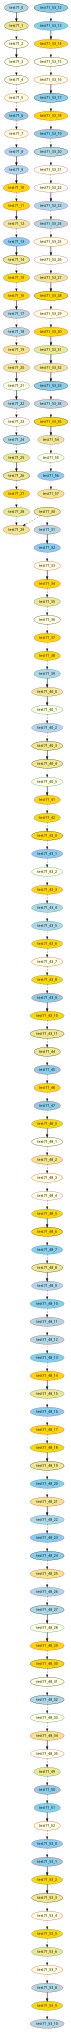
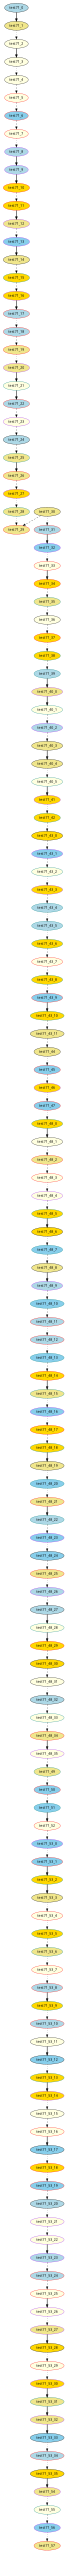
  digraph {
    fontname="Noto Sans"
    node [color=red fillcolor=lightyellow fontname="Noto Sans" style=filled]
    edge [fontname="Noto Sans" style=dashed]
    test71_0 [color=black fillcolor=lightblue]
    test71_1 [color=black fillcolor=khaki]
    test71_2 [color=black]
    test71_3 [color=black]
    test71_4 [color=black]
    test71_5
    test71_6 [fillcolor=skyblue]
    test71_7
    test71_8 [color=purple fillcolor=lightblue]
    test71_9 [color=purple fillcolor=lightblue]
    test71_10 [fillcolor=gold]
    test71_11 [fillcolor=gold]
    test71_12 [color=purple fillcolor=khaki]
    test71_13 [color=purple fillcolor=skyblue]
    test71_14 [color=black fillcolor=khaki]
    test71_15 [color=teal fillcolor=gold]
    test71_16 [color=purple fillcolor=gold]
    test71_17 [fillcolor=lightblue]
    test71_18 [fillcolor=lightblue]
    test71_19 [fillcolor=khaki]
    test71_20 [color=purple fillcolor=khaki]
    test71_21 [color=teal]
    test71_22 [fillcolor=lightblue]
    test71_23 [color=purple]
    test71_24 [color=black fillcolor=lightblue]
    test71_25 [color=teal fillcolor=khaki]
-   test71_26 [color=black fillcolor=khaki]
+   test71_26 [fillcolor=khaki]
    test71_27 [color=purple fillcolor=gold]
    test71_28 [color=teal fillcolor=khaki]
    test71_29 [fillcolor=khaki]
    test71_30 [color=black fillcolor=khaki]
    test71_31 [fillcolor=lightblue]
    test71_32 [color=purple fillcolor=skyblue]
    test71_33
    test71_34 [fillcolor=gold]
    test71_35 [color=teal fillcolor=khaki]
    test71_36 [color=black]
    test71_37 [fillcolor=gold]
    test71_38 [color=teal fillcolor=gold]
    test71_39 [color=teal fillcolor=lightblue]
    test71_40_0 [color=purple fillcolor=khaki]
    test71_40_1 [color=teal]
    test71_40_2 [color=purple fillcolor=lightblue]
    test71_40_3 [color=black fillcolor=khaki]
    test71_40_4 [color=black fillcolor=khaki]
    test71_40_5 [color=teal]
    test71_41 [color=purple fillcolor=gold]
    test71_42 [color=teal fillcolor=gold]
    test71_43_0 [color=black fillcolor=gold]
    test71_43_1 [color=purple fillcolor=skyblue]
    test71_43_2 [color=teal]
    test71_43_3 [color=purple fillcolor=gold]
    test71_43_4 [color=teal fillcolor=lightblue]
    test71_43_5 [color=teal fillcolor=lightblue]
    test71_43_6 [color=teal fillcolor=gold]
    test71_43_7
    test71_43_8 [color=teal fillcolor=gold]
    test71_43_9 [fillcolor=skyblue]
    test71_43_10 [color=teal fillcolor=gold]
    test71_43_11 [color=black fillcolor=khaki]
    test71_44 [color=black fillcolor=khaki]
    test71_45 [fillcolor=skyblue]
    test71_46 [color=purple fillcolor=gold]
    test71_47 [fillcolor=skyblue]
    test71_48_0 [color=teal fillcolor=gold]
    test71_48_1 [color=black]
    test71_48_2 [fillcolor=khaki]
    test71_48_3
    test71_48_4 [color=purple]
    test71_48_5 [color=teal fillcolor=gold]
    test71_48_6 [color=black fillcolor=gold]
    test71_48_7 [color=teal fillcolor=skyblue]
    test71_48_8 [color=black fillcolor=khaki]
    test71_48_9 [color=purple fillcolor=lightblue]
    test71_48_10 [color=teal fillcolor=skyblue]
    test71_48_11 [fillcolor=lightblue]
    test71_48_12 [fillcolor=lightblue]
    test71_48_13 [color=teal fillcolor=skyblue]
    test71_48_14 [fillcolor=gold]
    test71_48_15 [color=teal fillcolor=khaki]
    test71_48_16 [color=purple fillcolor=skyblue]
    test71_48_17 [fillcolor=gold]
    test71_48_18 [color=teal fillcolor=gold]
    test71_48_19 [color=black fillcolor=khaki]
    test71_48_20 [color=teal fillcolor=skyblue]
    test71_48_21 [fillcolor=khaki]
    test71_48_22 [color=teal fillcolor=lightblue]
    test71_48_23 [color=purple fillcolor=skyblue]
    test71_48_24 [color=black fillcolor=skyblue]
    test71_48_25 [fillcolor=khaki]
    test71_48_26 [color=purple fillcolor=lightblue]
    test71_48_27 [color=black fillcolor=lightblue]
    test71_48_28 [color=teal]
    test71_48_29 [fillcolor=gold]
    test71_48_30 [color=black fillcolor=gold]
    test71_48_31 [color=black]
    test71_48_32 [color=black fillcolor=lightblue]
    test71_48_33 [color=teal]
    test71_48_34 [fillcolor=khaki]
    test71_48_35 [color=purple]
    test71_49 [color=teal fillcolor=khaki]
    test71_50 [fillcolor=skyblue]
    test71_51 [color=teal fillcolor=skyblue]
    test71_52
    test71_53_0 [color=purple fillcolor=skyblue]
    test71_53_1 [fillcolor=skyblue]
    test71_53_2 [color=teal fillcolor=gold]
    test71_53_3 [color=black fillcolor=khaki]
    test71_53_4
    test71_53_5 [color=teal fillcolor=gold]
    test71_53_6 [color=teal fillcolor=khaki]
    test71_53_7
    test71_53_8 [fillcolor=lightblue]
    test71_53_9 [color=teal fillcolor=gold]
    test71_53_10 [fillcolor=lightblue]
+   test71_53_11 [color=black]
    test71_53_12 [color=black fillcolor=skyblue]
-   test71_53_13 [color=teal fillcolor=skyblue]
+   test71_53_13 [color=teal fillcolor=gold]
    test71_53_14 [color=purple fillcolor=gold]
    test71_53_15 [color=black]
    test71_53_16
    test71_53_17 [color=black fillcolor=skyblue]
    test71_53_18 [fillcolor=gold]
    test71_53_19 [fillcolor=skyblue]
    test71_53_20 [color=black fillcolor=lightblue]
    test71_53_21 [color=purple]
    test71_53_22 [color=purple]
    test71_53_23 [color=purple fillcolor=lightblue]
    test71_53_24 [fillcolor=lightblue]
    test71_53_25
    test71_53_26 [color=purple]
    test71_53_27 [color=purple fillcolor=khaki]
    test71_53_28 [color=black fillcolor=gold]
    test71_53_29
-   test71_53_30 [fillcolor=gold]
+   test71_53_30 [color=purple fillcolor=gold]
    test71_53_31 [color=teal fillcolor=khaki]
    test71_53_32 [color=purple fillcolor=khaki]
    test71_53_33 [color=black fillcolor=skyblue]
    test71_53_34 [fillcolor=lightblue]
    test71_53_35 [color=black fillcolor=gold]
    test71_54 [color=purple fillcolor=khaki]
    test71_55 [color=teal]
    test71_56 [color=purple fillcolor=skyblue]
    test71_57 [fillcolor=khaki]
    test71_0 -> test71_1 [style=bold]
    test71_1 -> test71_2 [style=dotted]
    test71_2 -> test71_3 [style=bold]
    test71_3 -> test71_4 [style=dotted]
    test71_4 -> test71_5
    test71_5 -> test71_6
    test71_6 -> test71_7
    test71_7 -> test71_8 [style=dotted]
    test71_8 -> test71_9 [style=bold]
    test71_9 -> test71_10 [style=bold]
    test71_10 -> test71_11
    test71_11 -> test71_12 [style=bold]
    test71_12 -> test71_13
    test71_13 -> test71_14 [style=bold]
    test71_14 -> test71_15
    test71_15 -> test71_16
    test71_16 -> test71_17 [style=bold]
    test71_17 -> test71_18 [style=dotted]
    test71_18 -> test71_19
    test71_19 -> test71_20 [style=dotted]
    test71_20 -> test71_21 [style=bold]
    test71_21 -> test71_22 [style=bold]
    test71_22 -> test71_23
    test71_23 -> test71_24
    test71_24 -> test71_25
    test71_25 -> test71_26 [style=bold]
    test71_26 -> test71_27
    test71_27 -> test71_28 [style=dotted]
    test71_28 -> test71_29 [style=dotted]
    test71_30 -> test71_29
    test71_30 -> test71_31 [style=dotted]
    test71_31 -> test71_32 [style=bold]
    test71_32 -> test71_33 [style=dotted]
    test71_33 -> test71_34 [style=bold]
    test71_34 -> test71_35
    test71_35 -> test71_36
    test71_36 -> test71_37
    test71_37 -> test71_38 [style=dotted]
    test71_38 -> test71_39
    test71_39 -> test71_40_0 [style=bold]
    test71_40_0 -> test71_40_1 [style=bold]
    test71_40_1 -> test71_40_2
    test71_40_2 -> test71_40_3
    test71_40_3 -> test71_40_4 [style=bold]
    test71_40_4 -> test71_40_5 [style=dotted]
    test71_40_5 -> test71_41 [style=bold]
    test71_41 -> test71_42 [style=dotted]
    test71_42 -> test71_43_0
    test71_43_0 -> test71_43_1
    test71_43_1 -> test71_43_2
    test71_43_2 -> test71_43_3 [style=dotted]
    test71_43_3 -> test71_43_4
    test71_43_4 -> test71_43_5 [style=dotted]
    test71_43_5 -> test71_43_6 [style=dotted]
    test71_43_6 -> test71_43_7
    test71_43_7 -> test71_43_8
    test71_43_8 -> test71_43_9
    test71_43_9 -> test71_43_10 [style=bold]
    test71_43_10 -> test71_43_11
    test71_43_11 -> test71_44
    test71_44 -> test71_45 [style=dotted]
    test71_45 -> test71_46
    test71_46 -> test71_47 [style=dotted]
    test71_47 -> test71_48_0 [style=dotted]
    test71_48_0 -> test71_48_1 [style=bold]
    test71_48_1 -> test71_48_2
    test71_48_2 -> test71_48_3
    test71_48_3 -> test71_48_4 [style=dotted]
    test71_48_4 -> test71_48_5
    test71_48_5 -> test71_48_6 [style=bold]
    test71_48_6 -> test71_48_7 [style=dotted]
    test71_48_7 -> test71_48_8
    test71_48_8 -> test71_48_9 [style=bold]
    test71_48_9 -> test71_48_10
    test71_48_10 -> test71_48_11
    test71_48_11 -> test71_48_12 [style=dotted]
    test71_48_12 -> test71_48_13 [style=dotted]
    test71_48_13 -> test71_48_14
    test71_48_14 -> test71_48_15 [style=bold]
    test71_48_15 -> test71_48_16 [style=dotted]
    test71_48_16 -> test71_48_17 [style=dotted]
    test71_48_17 -> test71_48_18
    test71_48_18 -> test71_48_19 [style=bold]
    test71_48_19 -> test71_48_20 [style=dotted]
    test71_48_20 -> test71_48_21 [style=dotted]
    test71_48_21 -> test71_48_22 [style=bold]
    test71_48_22 -> test71_48_23
    test71_48_23 -> test71_48_24 [style=dotted]
    test71_48_24 -> test71_48_25
    test71_48_25 -> test71_48_26 [style=dotted]
    test71_48_26 -> test71_48_27
    test71_48_27 -> test71_48_28 [style=bold]
    test71_48_28 -> test71_48_29 [style=bold]
    test71_48_29 -> test71_48_30
    test71_48_30 -> test71_48_31
    test71_48_31 -> test71_48_32 [style=dotted]
    test71_48_32 -> test71_48_33
    test71_48_33 -> test71_48_34
    test71_48_34 -> test71_48_35 [style=bold]
    test71_48_35 -> test71_49
    test71_49 -> test71_50
    test71_50 -> test71_51
    test71_51 -> test71_52 [style=bold]
    test71_52 -> test71_53_0
    test71_53_0 -> test71_53_1 [style=dotted]
    test71_53_1 -> test71_53_2 [style=bold]
    test71_53_2 -> test71_53_3 [style=bold]
    test71_53_3 -> test71_53_4 [style=dotted]
    test71_53_4 -> test71_53_5 [style=dotted]
    test71_53_5 -> test71_53_6
    test71_53_6 -> test71_53_7 [style=dotted]
    test71_53_7 -> test71_53_8 [style=dotted]
    test71_53_8 -> test71_53_9 [style=bold]
    test71_53_9 -> test71_53_10 [style=dotted]
+   test71_53_10 -> test71_53_11 [style=dotted]
+   test71_53_11 -> test71_53_12 [style=bold]
    test71_53_12 -> test71_53_13 [style=dotted]
    test71_53_13 -> test71_53_14 [style=bold]
    test71_53_14 -> test71_53_15 [style=dotted]
    test71_53_15 -> test71_53_16
    test71_53_16 -> test71_53_17 [style=bold]
    test71_53_17 -> test71_53_18 [style=dotted]
    test71_53_18 -> test71_53_19 [style=dotted]
    test71_53_19 -> test71_53_20
    test71_53_20 -> test71_53_21 [style=dotted]
    test71_53_21 -> test71_53_22
    test71_53_22 -> test71_53_23 [style=bold]
    test71_53_23 -> test71_53_24
    test71_53_24 -> test71_53_25
    test71_53_25 -> test71_53_26 [style=bold]
    test71_53_26 -> test71_53_27 [style=dotted]
    test71_53_27 -> test71_53_28 [style=bold]
    test71_53_28 -> test71_53_29 [style=dotted]
    test71_53_29 -> test71_53_30 [style=dotted]
    test71_53_30 -> test71_53_31 [style=bold]
    test71_53_31 -> test71_53_32 [style=bold]
    test71_53_32 -> test71_53_33 [style=bold]
    test71_53_33 -> test71_53_34 [style=dotted]
    test71_53_34 -> test71_53_35 [style=dotted]
    test71_53_35 -> test71_54 [style=bold]
    test71_54 -> test71_55 [style=dotted]
    test71_55 -> test71_56
    test71_56 -> test71_57 [style=dotted]
  }
